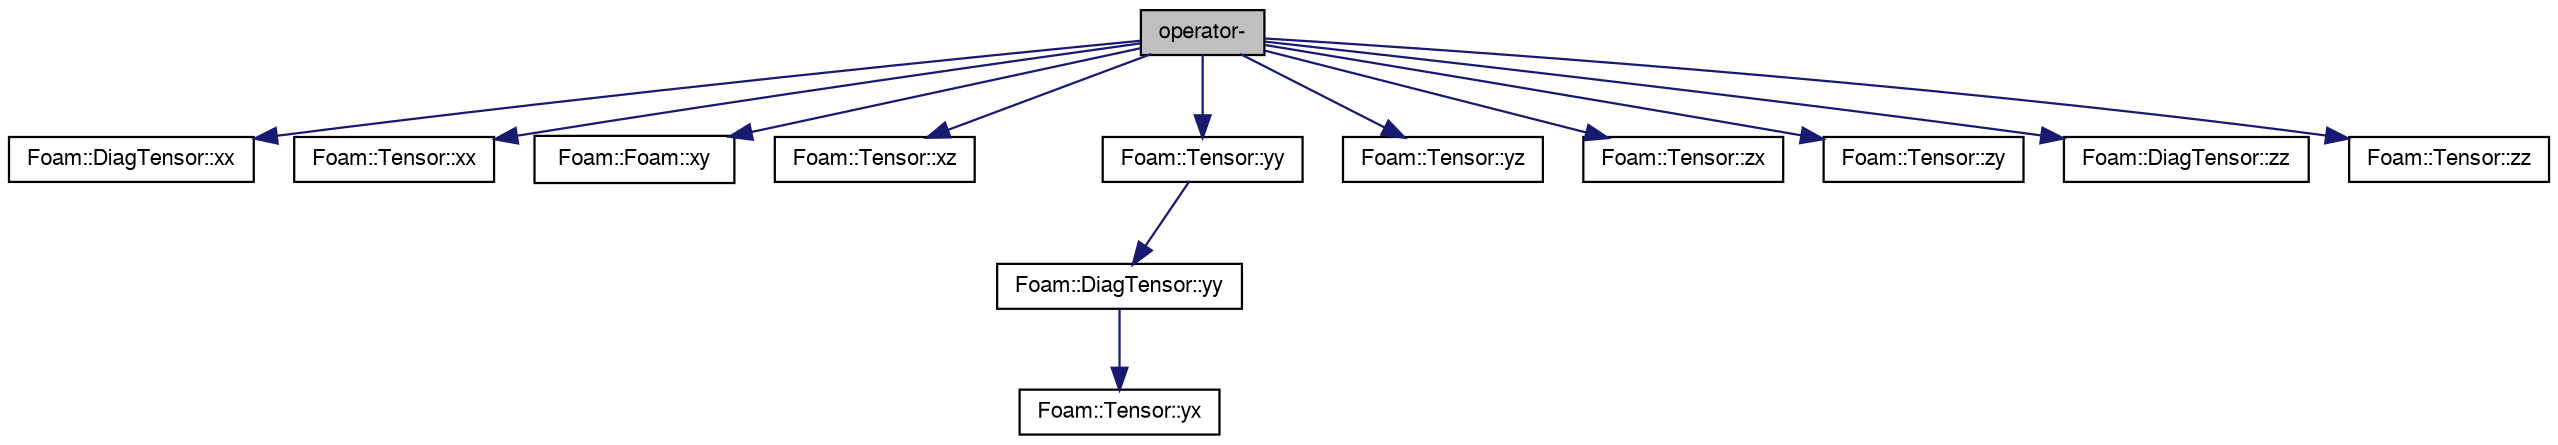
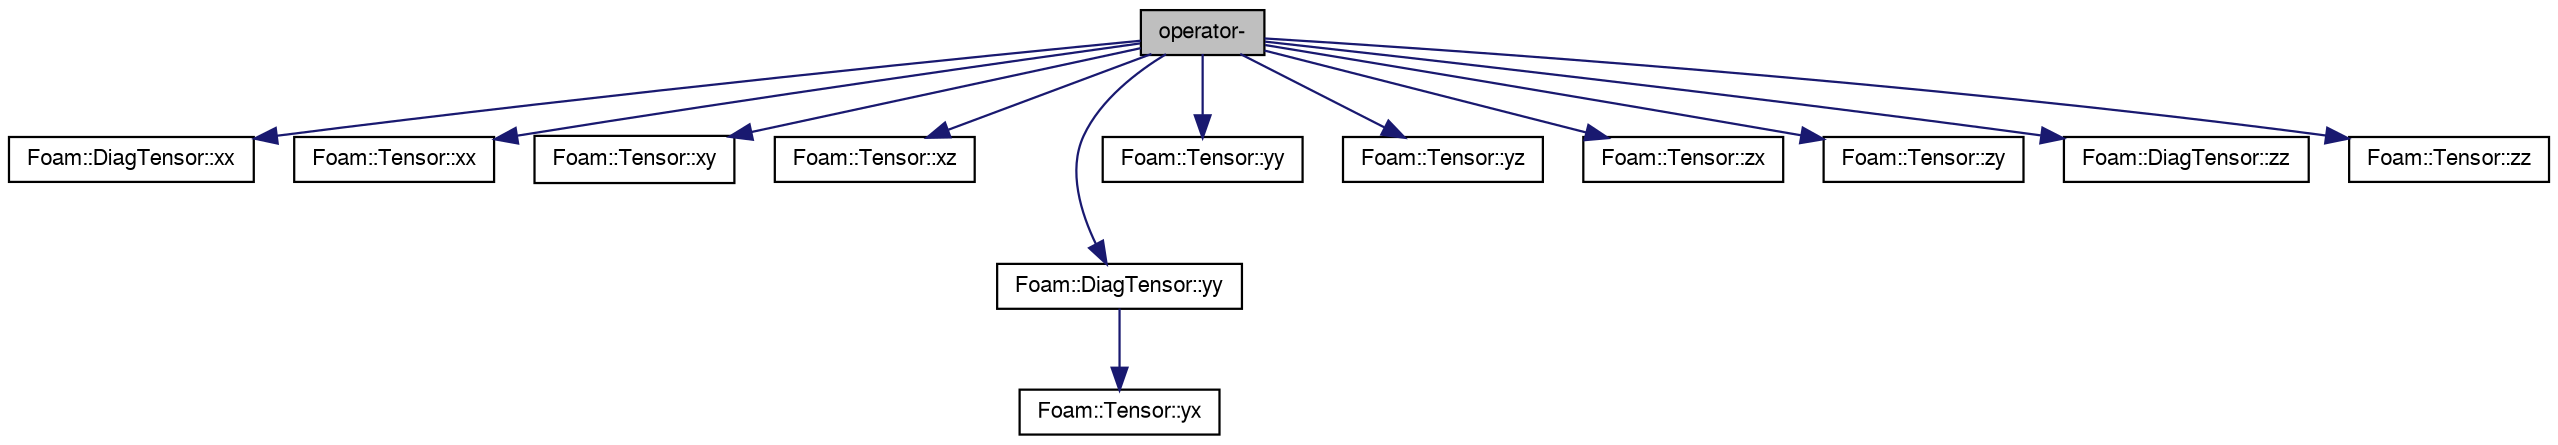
  digraph {
    rankdir=TB
    node [color=black fontname=FreeSans fontsize=10 shape=record]
    edge [color=midnightblue fontname=FreeSans fontsize=10 labelfontname=FreeSans labelfontsize=10 style=solid]
    n1 [fillcolor=grey75 fontcolor=black height=0.2 label="operator-" style=filled width=0.4]
    n2 [height=0.2 label="Foam::DiagTensor::xx" width=0.4]
    n3 [height=0.2 label="Foam::Tensor::xx" width=0.4]
-   n4 [height=0.2 label="Foam::Foam::xy" width=0.4]
+   n4 [height=0.2 label="Foam::Tensor::xy" width=0.4]
    n5 [height=0.2 label="Foam::Tensor::xz" width=0.4]
    n6 [height=0.2 label="Foam::DiagTensor::yy" width=0.4]
    n7 [height=0.2 label="Foam::Tensor::yy" width=0.4]
    n8 [height=0.2 label="Foam::Tensor::yz" width=0.4]
    n9 [height=0.2 label="Foam::Tensor::zx" width=0.4]
    n10 [height=0.2 label="Foam::Tensor::zy" width=0.4]
    n11 [height=0.2 label="Foam::DiagTensor::zz" width=0.4]
    n12 [height=0.2 label="Foam::Tensor::zz" width=0.4]
    n13 [height=0.2 label="Foam::Tensor::yx" width=0.4]
    n1 -> n2
    n1 -> n3
    n1 -> n4
    n1 -> n5
-   n7 -> n6
+   n1 -> n6
    n1 -> n7
    n1 -> n8
    n1 -> n9
    n1 -> n10
    n1 -> n11
    n1 -> n12
    n6 -> n13
  }
